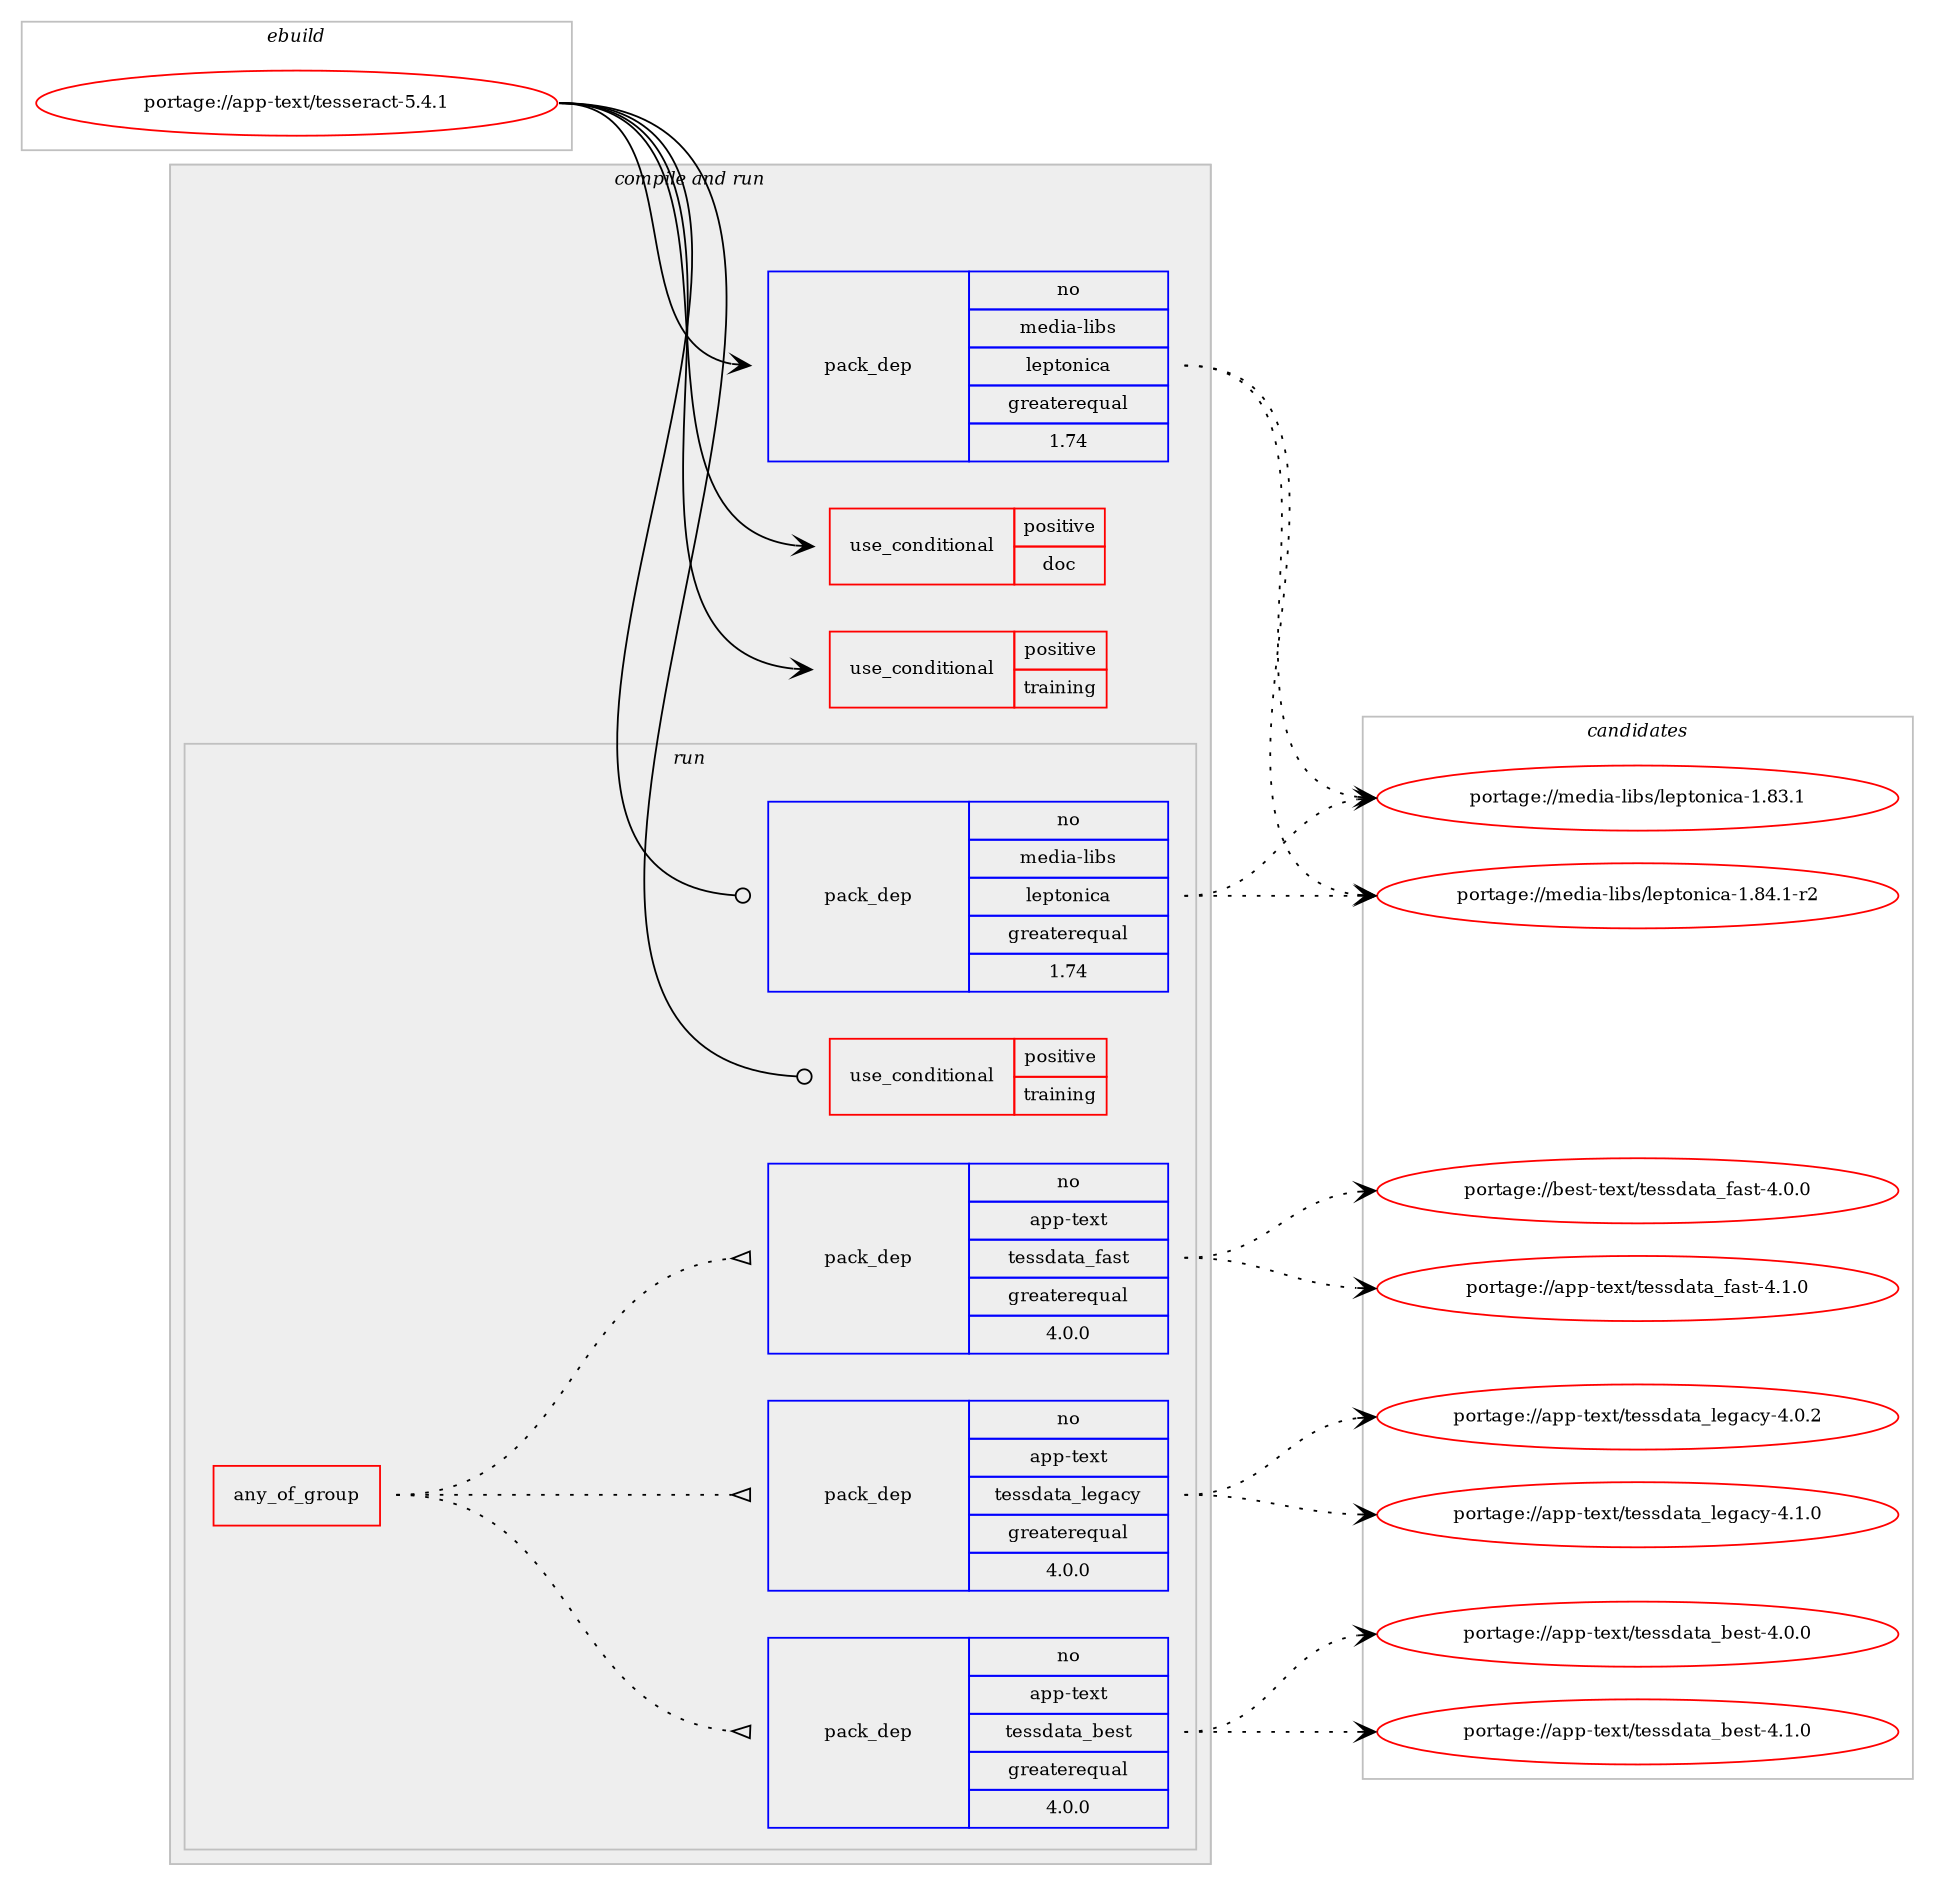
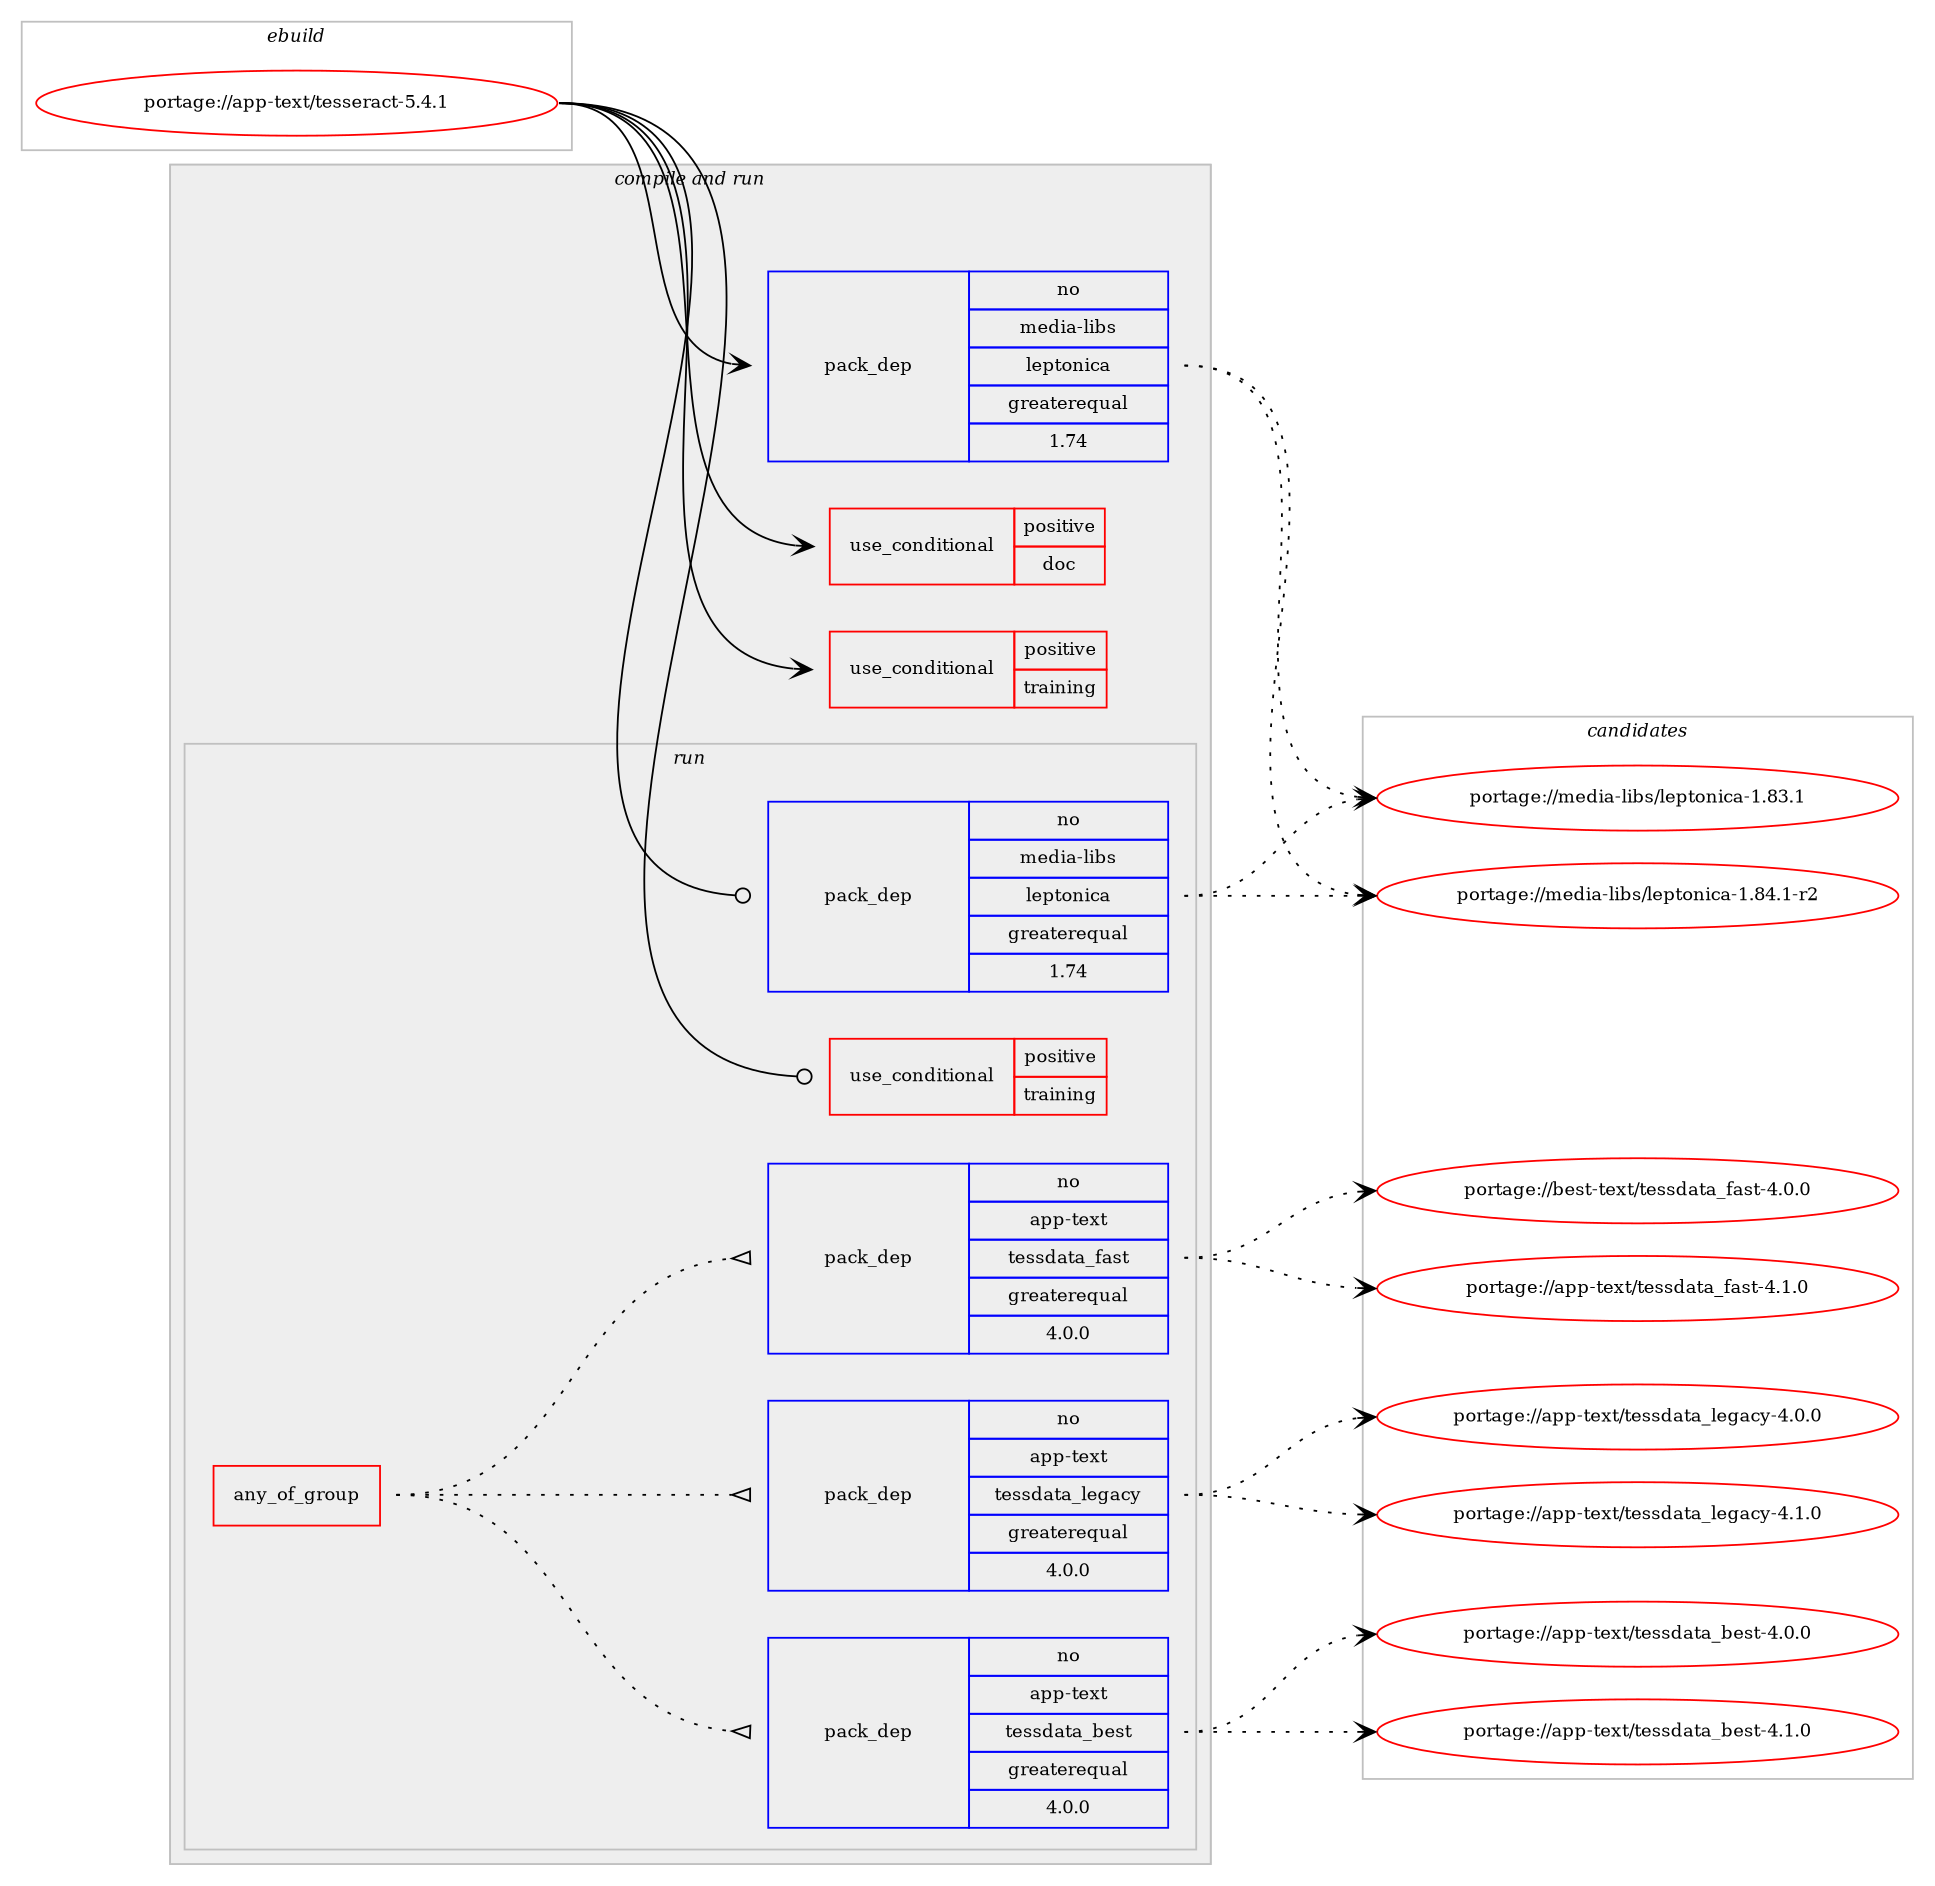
  digraph {
    compound=true
    concentrate=true
    fontname="DejaVu Serif"
    fontsize=10
    newrank=true
    rankdir=LR
    ranksep=1.5
    node [color=red fontname="DejaVu Serif" fontsize=10]
    edge [arrowhead=vee fontname="DejaVu Serif" headport=w style=dotted tailport=e weight=100]
    n1 [label="portage://app-text/tesseract-5.4.1" width=4]
    n2 [label=<<TABLE BORDER="0" CELLBORDER="1" CELLSPACING="0" CELLPADDING="4"><TR><TD ROWSPAN="3" CELLPADDING="10">use_conditional</TD></TR><TR><TD>positive</TD></TR><TR><TD>doc</TD></TR></TABLE>> shape=none]
    n3 [label=<<TABLE BORDER="0" CELLBORDER="1" CELLSPACING="0" CELLPADDING="4"><TR><TD ROWSPAN="3" CELLPADDING="10">use_conditional</TD></TR><TR><TD>positive</TD></TR><TR><TD>training</TD></TR></TABLE>> shape=none]
    n4 [color=blue label=<<TABLE BORDER="0" CELLBORDER="1" CELLSPACING="0" CELLPADDING="4" WIDTH="220"><TR><TD ROWSPAN="6" CELLPADDING="30">pack_dep</TD></TR><TR><TD WIDTH="110">no</TD></TR><TR><TD>media-libs</TD></TR><TR><TD>leptonica</TD></TR><TR><TD>greaterequal</TD></TR><TR><TD>1.74</TD></TR></TABLE>> shape=none]
    n5 [color=blue label=<<TABLE BORDER="0" CELLBORDER="1" CELLSPACING="0" CELLPADDING="4" WIDTH="220"><TR><TD ROWSPAN="6" CELLPADDING="30">pack_dep</TD></TR><TR><TD WIDTH="110">no</TD></TR><TR><TD>app-text</TD></TR><TR><TD>tessdata_fast</TD></TR><TR><TD>greaterequal</TD></TR><TR><TD>4.0.0</TD></TR></TABLE>> shape=none]
    n6 [color=blue label=<<TABLE BORDER="0" CELLBORDER="1" CELLSPACING="0" CELLPADDING="4" WIDTH="220"><TR><TD ROWSPAN="6" CELLPADDING="30">pack_dep</TD></TR><TR><TD WIDTH="110">no</TD></TR><TR><TD>app-text</TD></TR><TR><TD>tessdata_best</TD></TR><TR><TD>greaterequal</TD></TR><TR><TD>4.0.0</TD></TR></TABLE>> shape=none]
    n7 [color=blue label=<<TABLE BORDER="0" CELLBORDER="1" CELLSPACING="0" CELLPADDING="4" WIDTH="220"><TR><TD ROWSPAN="6" CELLPADDING="30">pack_dep</TD></TR><TR><TD WIDTH="110">no</TD></TR><TR><TD>app-text</TD></TR><TR><TD>tessdata_legacy</TD></TR><TR><TD>greaterequal</TD></TR><TR><TD>4.0.0</TD></TR></TABLE>> shape=none]
    n8 [label=<<TABLE BORDER="0" CELLBORDER="1" CELLSPACING="0" CELLPADDING="4"><TR><TD CELLPADDING="10">any_of_group</TD></TR></TABLE>> shape=none]
    n9 [label=<<TABLE BORDER="0" CELLBORDER="1" CELLSPACING="0" CELLPADDING="4"><TR><TD ROWSPAN="3" CELLPADDING="10">use_conditional</TD></TR><TR><TD>positive</TD></TR><TR><TD>training</TD></TR></TABLE>> shape=none]
    n10 [color=blue label=<<TABLE BORDER="0" CELLBORDER="1" CELLSPACING="0" CELLPADDING="4" WIDTH="220"><TR><TD ROWSPAN="6" CELLPADDING="30">pack_dep</TD></TR><TR><TD WIDTH="110">no</TD></TR><TR><TD>media-libs</TD></TR><TR><TD>leptonica</TD></TR><TR><TD>greaterequal</TD></TR><TR><TD>1.74</TD></TR></TABLE>> shape=none]
    n11 [label="portage://media-libs/leptonica-1.83.1" width=4]
    n12 [label="portage://media-libs/leptonica-1.84.1-r2" width=4]
    n13 [label="portage://best-text/tessdata_fast-4.0.0" width=4]
    n14 [label="portage://app-text/tessdata_fast-4.1.0" width=4]
    n15 [label="portage://app-text/tessdata_best-4.0.0" width=4]
    n16 [label="portage://app-text/tessdata_best-4.1.0" width=4]
-   n17 [label="portage://app-text/tessdata_legacy-4.0.2" width=4]
+   n17 [label="portage://app-text/tessdata_legacy-4.0.0" width=4]
    n18 [label="portage://app-text/tessdata_legacy-4.1.0" width=4]
    subgraph cluster_1 {
      color=gray
      label=<<i>ebuild</i>>
      rank=same
      n1
    }
    subgraph cluster_2 {
      color=gray
      label=<<i>dependencies</i>>
      subgraph cluster_3 {
        color=gray
        fillcolor="#eeeeee"
        label=<<i>compile</i>>
        style=filled
        subgraph sub_4 {
          color=gray
          fillcolor="#eeeeee"
          label=<<i>compile</i>>
          style=filled
          n2
        }
        subgraph sub_5 {
          color=gray
          fillcolor="#eeeeee"
          label=<<i>compile</i>>
          style=filled
          n3
        }
        subgraph sub_6 {
          color=gray
          fillcolor="#eeeeee"
          label=<<i>compile</i>>
          style=filled
          n4
        }
      }
      subgraph cluster_7 {
        color=gray
        fillcolor="#eeeeee"
        label=<<i>compile and run</i>>
        style=filled
      }
      subgraph cluster_8 {
        color=gray
        fillcolor="#eeeeee"
        label=<<i>run</i>>
        style=filled
        subgraph sub_9 {
          color=gray
          fillcolor="#eeeeee"
          label=<<i>run</i>>
          style=filled
          n8
          subgraph sub_10 {
            color=gray
            fillcolor="#eeeeee"
            label=<<i>run</i>>
            style=filled
            n5
          }
          subgraph sub_11 {
            color=gray
            fillcolor="#eeeeee"
            label=<<i>run</i>>
            style=filled
            n6
          }
          subgraph sub_12 {
            color=gray
            fillcolor="#eeeeee"
            label=<<i>run</i>>
            style=filled
            n7
          }
        }
        subgraph sub_13 {
          color=gray
          fillcolor="#eeeeee"
          label=<<i>run</i>>
          style=filled
          n9
        }
        subgraph sub_14 {
          color=gray
          fillcolor="#eeeeee"
          label=<<i>run</i>>
          style=filled
          n10
        }
      }
    }
    subgraph cluster_15 {
      color=gray
      label=<<i>candidates</i>>
      rank=same
      subgraph sub_16 {
        color=black
        label=<<i>candidates</i>>
        nodesep=1
        rank=same
        n11
        n12
      }
      subgraph sub_17 {
        color=black
        label=<<i>candidates</i>>
        nodesep=1
        rank=same
        n13
        n14
      }
      subgraph sub_18 {
        color=black
        label=<<i>candidates</i>>
        nodesep=1
        rank=same
        n15
        n16
      }
      subgraph sub_19 {
        color=black
        label=<<i>candidates</i>>
        nodesep=1
        rank=same
        n17
        n18
      }
      subgraph sub_20 {
        color=black
        label=<<i>candidates</i>>
        nodesep=1
        rank=same
        n11
        n12
      }
    }
    n1 -> n2 [style=solid weight=20]
    n1 -> n3 [style=solid weight=20]
    n1 -> n4 [style=solid weight=20]
    n1 -> n9 [arrowhead=odot style=solid weight=20]
    n1 -> n10 [arrowhead=odot style=solid weight=20]
    n4 -> n11
    n4 -> n12
    n5 -> n13
    n5 -> n14
    n6 -> n15
    n6 -> n16
    n7 -> n17
    n7 -> n18
    n8 -> n5 [arrowhead=oinv weight=20]
    n8 -> n6 [arrowhead=oinv weight=20]
    n8 -> n7 [arrowhead=oinv weight=20]
    n10 -> n11
    n10 -> n12
  }
